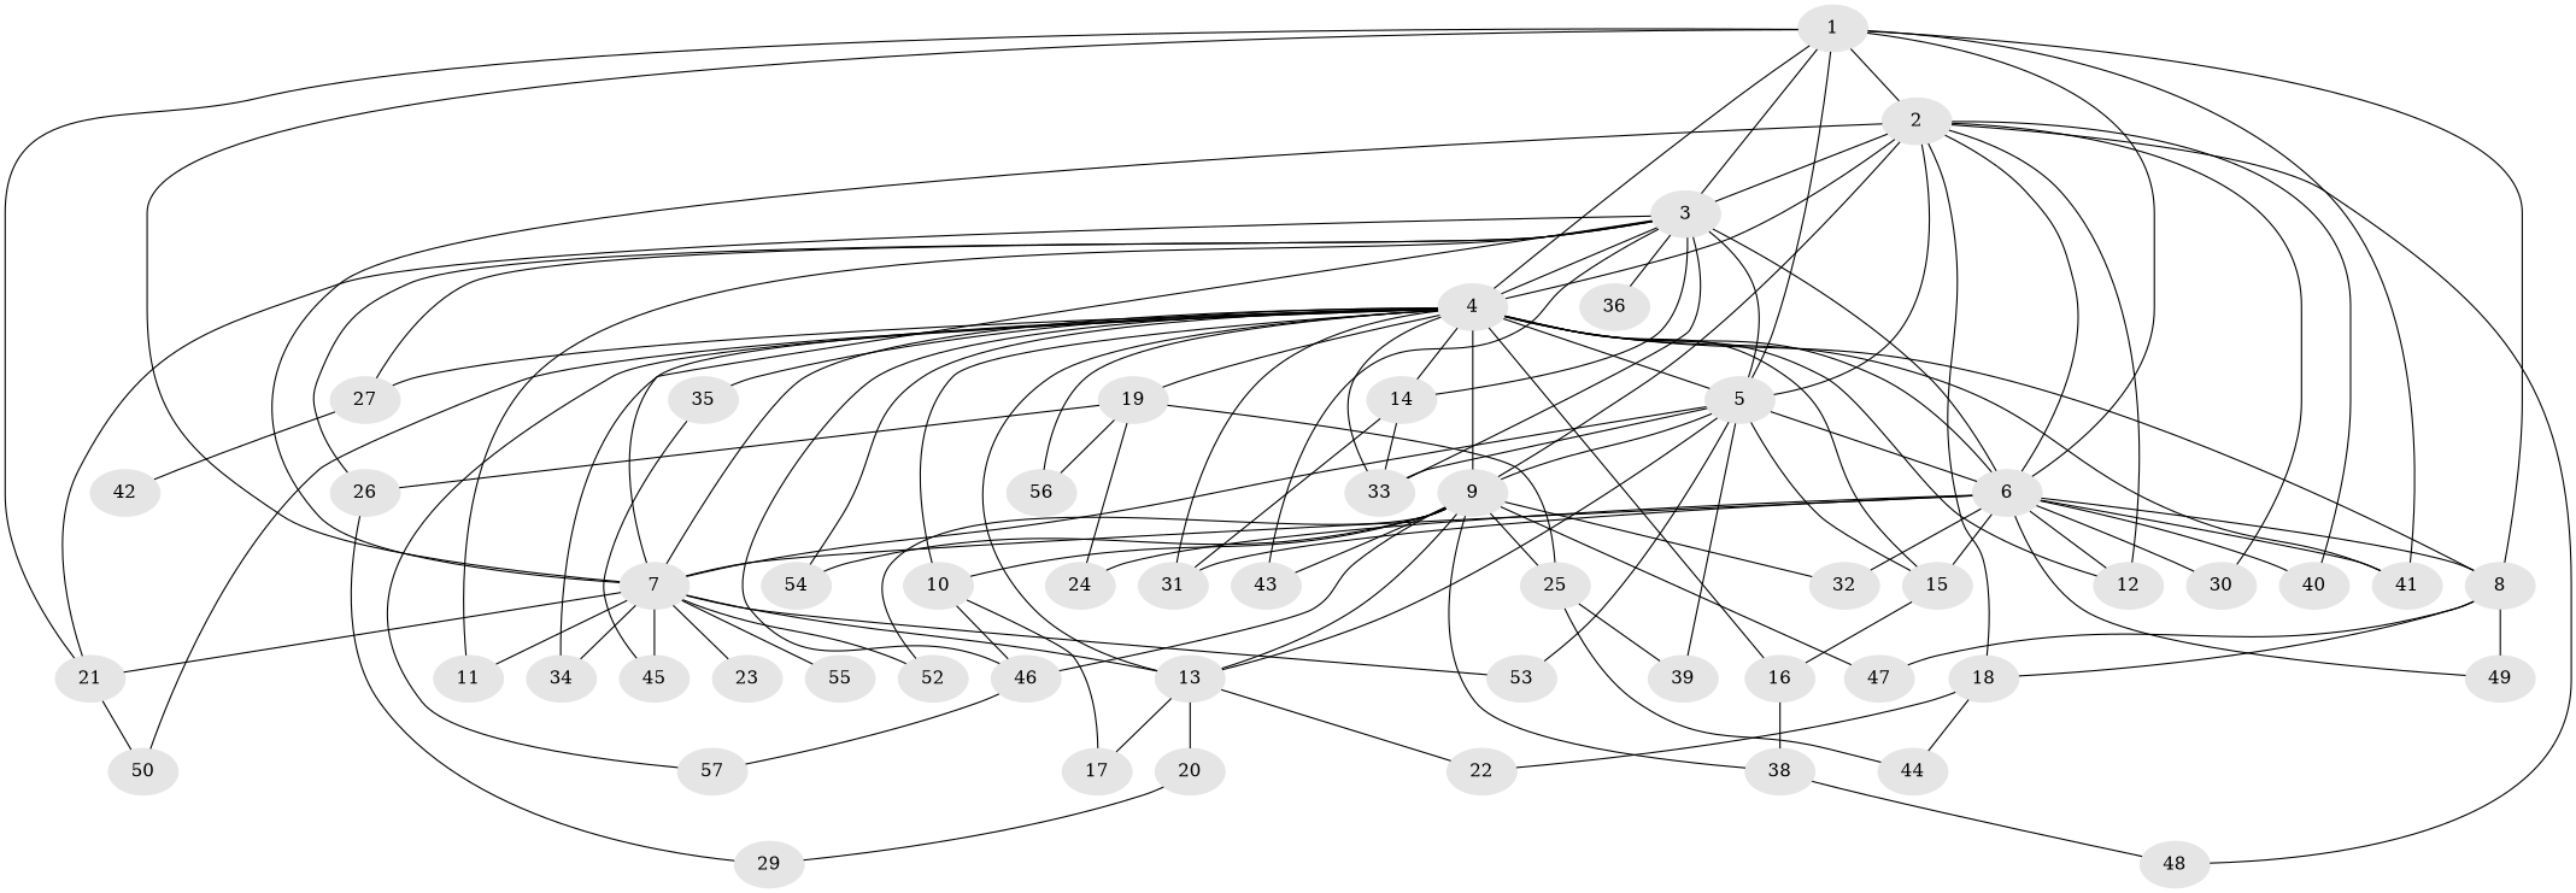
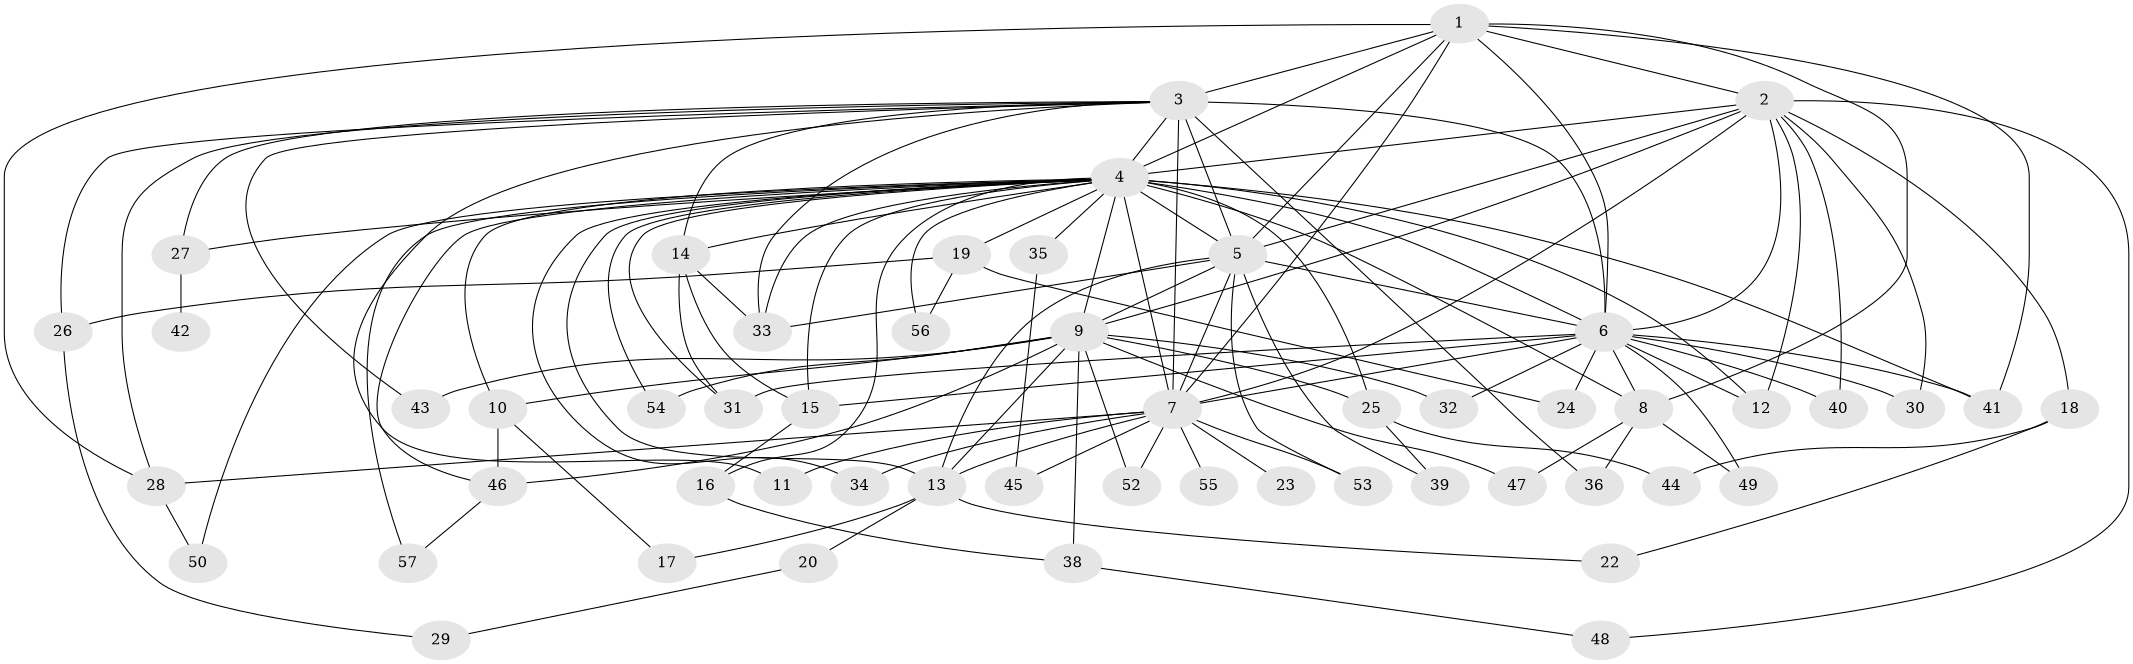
  graph {
    node [color=gray90 style=filled]
    edge [weight=1.0]
    1
    2
    3
    4
    5
    6
    7
    8
-   21
+   21 [label=28]
    41
    9
    12
    18
    30
    40
    48
    11
    14
    26
    27
    33
    36
    43
    13
    10
    15
    16
    19
    25
    31
    34
    35
    46
    50
    54
    56
    57
    39
    53
    24
    32
    49
    23
    45
    52
    55
    47
    17
    20
    22
    38
    44
    29
    42
    1 -- 2 [weight=2.0]
    1 -- 3 [weight=2.0]
    1 -- 4 [weight=3.0]
    1 -- 5
    1 -- 6 [weight=3.0]
    1 -- 7
    1 -- 8
    1 -- 21
    1 -- 41
-   2 -- 3 [weight=2.0]
    2 -- 4 [weight=2.0]
    2 -- 5
    2 -- 6 [weight=2.0]
    2 -- 7
    2 -- 9
    2 -- 12
    2 -- 18
    2 -- 30
    2 -- 40
    2 -- 48
    3 -- 4 [weight=4.0]
    3 -- 5 [weight=3.0]
    3 -- 6 [weight=4.0]
    3 -- 7 [weight=3.0]
    3 -- 21
    3 -- 11
    3 -- 14 [weight=2.0]
    3 -- 26
    3 -- 27
    3 -- 33
    3 -- 36
    3 -- 43
    4 -- 5 [weight=2.0]
    4 -- 6 [weight=21.0]
    4 -- 7 [weight=3.0]
    4 -- 8 [weight=2.0]
    4 -- 41
    4 -- 9 [weight=19.0]
    4 -- 12 [weight=3.0]
    4 -- 14 [weight=5.0]
    4 -- 27
    4 -- 33
    4 -- 13
    4 -- 10 [weight=2.0]
    4 -- 15
    4 -- 16
    4 -- 19 [weight=2.0]
-   19 -- 25
+   4 -- 25
    4 -- 31
    4 -- 34
    4 -- 35
    4 -- 46
    4 -- 50
    4 -- 54
    4 -- 56
    4 -- 57
    5 -- 6 [weight=2.0]
    5 -- 7
    5 -- 9 [weight=3.0]
    5 -- 33
    5 -- 13
-   5 -- 15
+   14 -- 15
    5 -- 39
    5 -- 53
    6 -- 7 [weight=2.0]
    6 -- 8 [weight=2.0]
    6 -- 41
    6 -- 12
    6 -- 30
    6 -- 40 [weight=2.0]
    6 -- 15
    6 -- 31
    6 -- 24
    6 -- 32
    6 -- 49
    7 -- 21
    7 -- 11
    7 -- 13
    7 -- 34
    7 -- 53
    7 -- 23
    7 -- 45
    7 -- 52
    7 -- 55
-   8 -- 18
+   8 -- 36
    8 -- 49 [weight=2.0]
    8 -- 47
    21 -- 50
    9 -- 43
    9 -- 13
    9 -- 10
    9 -- 25
    9 -- 46 [weight=2.0]
    9 -- 54
    9 -- 32
    9 -- 52
    9 -- 47
    9 -- 38
    18 -- 22
    18 -- 44
    14 -- 33
    14 -- 31
    26 -- 29
    27 -- 42
    13 -- 17
    13 -- 20
    13 -- 22
    10 -- 46
    10 -- 17
    15 -- 16
    16 -- 38
    19 -- 26
    19 -- 56
    19 -- 24
    25 -- 39
    25 -- 44
    35 -- 45
    46 -- 57
    20 -- 29
    38 -- 48
  }
